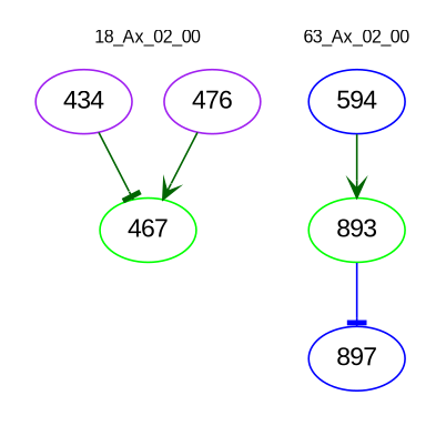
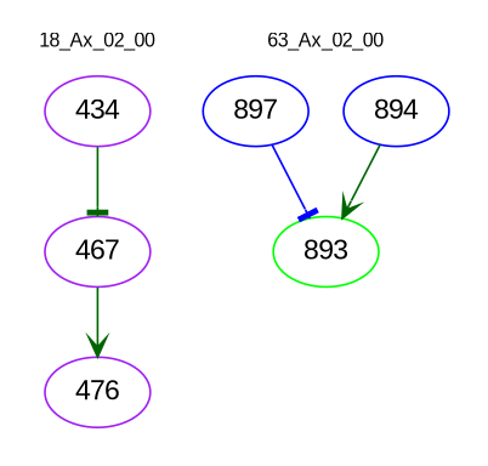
  digraph {
    fontname="Liberation Sans"
    node [color=purple fontname="Liberation Sans"]
    edge [arrowhead=vee color=darkgreen fontname="Liberation Sans"]
    n1 [label=476]
-   n2 [color=green label=467]
+   n2 [label=467]
    n3 [label=434]
-   n4 [color=blue label=594]
+   n4 [color=blue label=894]
    n5 [color=green label=893]
    n6 [color=blue label=897]
    subgraph cluster_1 {
      color=white
      fontsize=10
      label="18_Ax_02_00"
      n1
      n2
      n3
    }
    subgraph cluster_2 {
      color=white
      fontsize=10
      label="63_Ax_02_00"
      n4
      n5
      n6
    }
-   n1 -> n2
+   n2 -> n1
    n3 -> n2 [arrowhead=tee]
    n4 -> n5
-   n5 -> n6 [arrowhead=tee color=blue]
+   n6 -> n5 [arrowhead=tee color=blue]
  }
